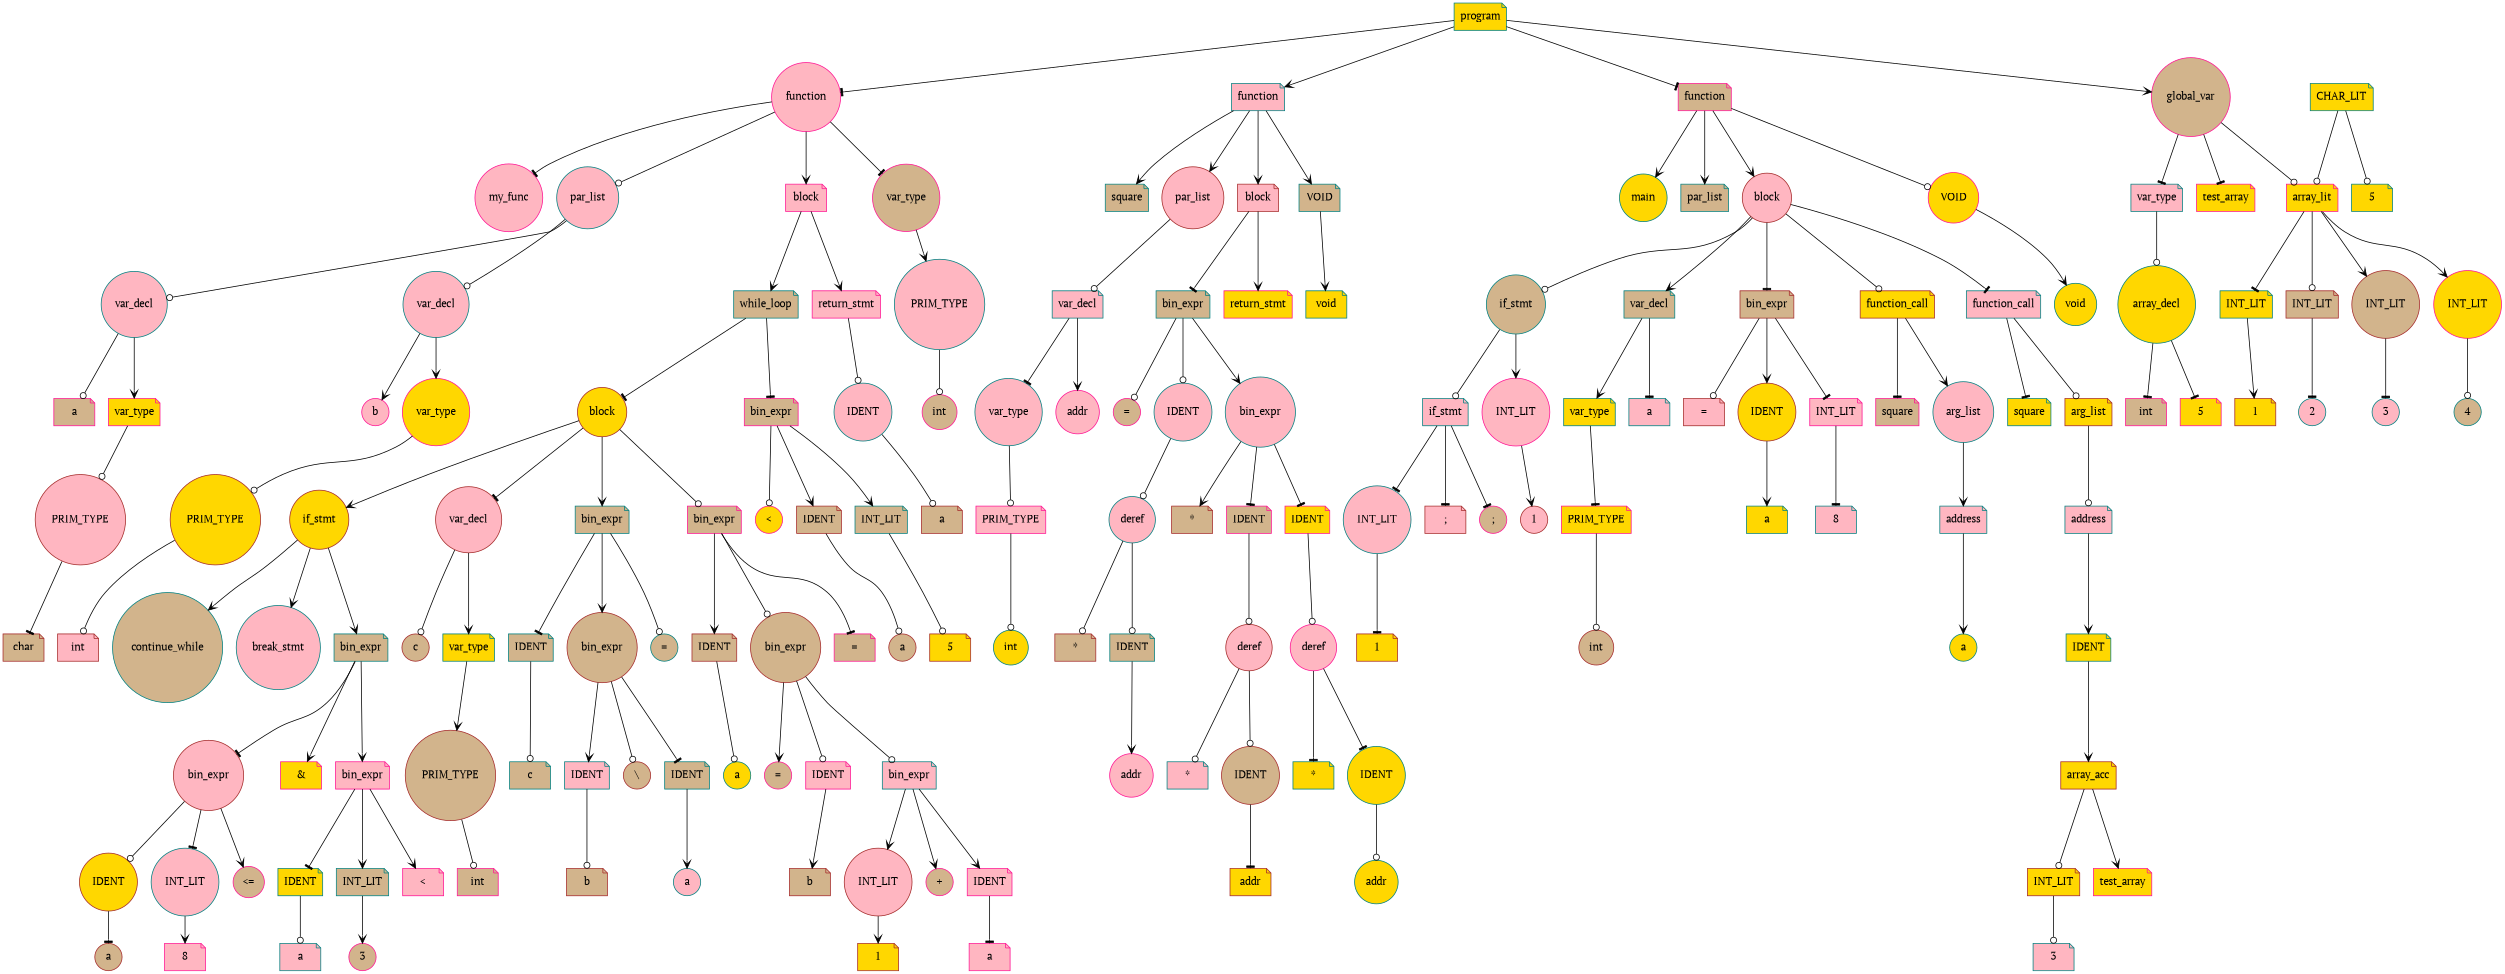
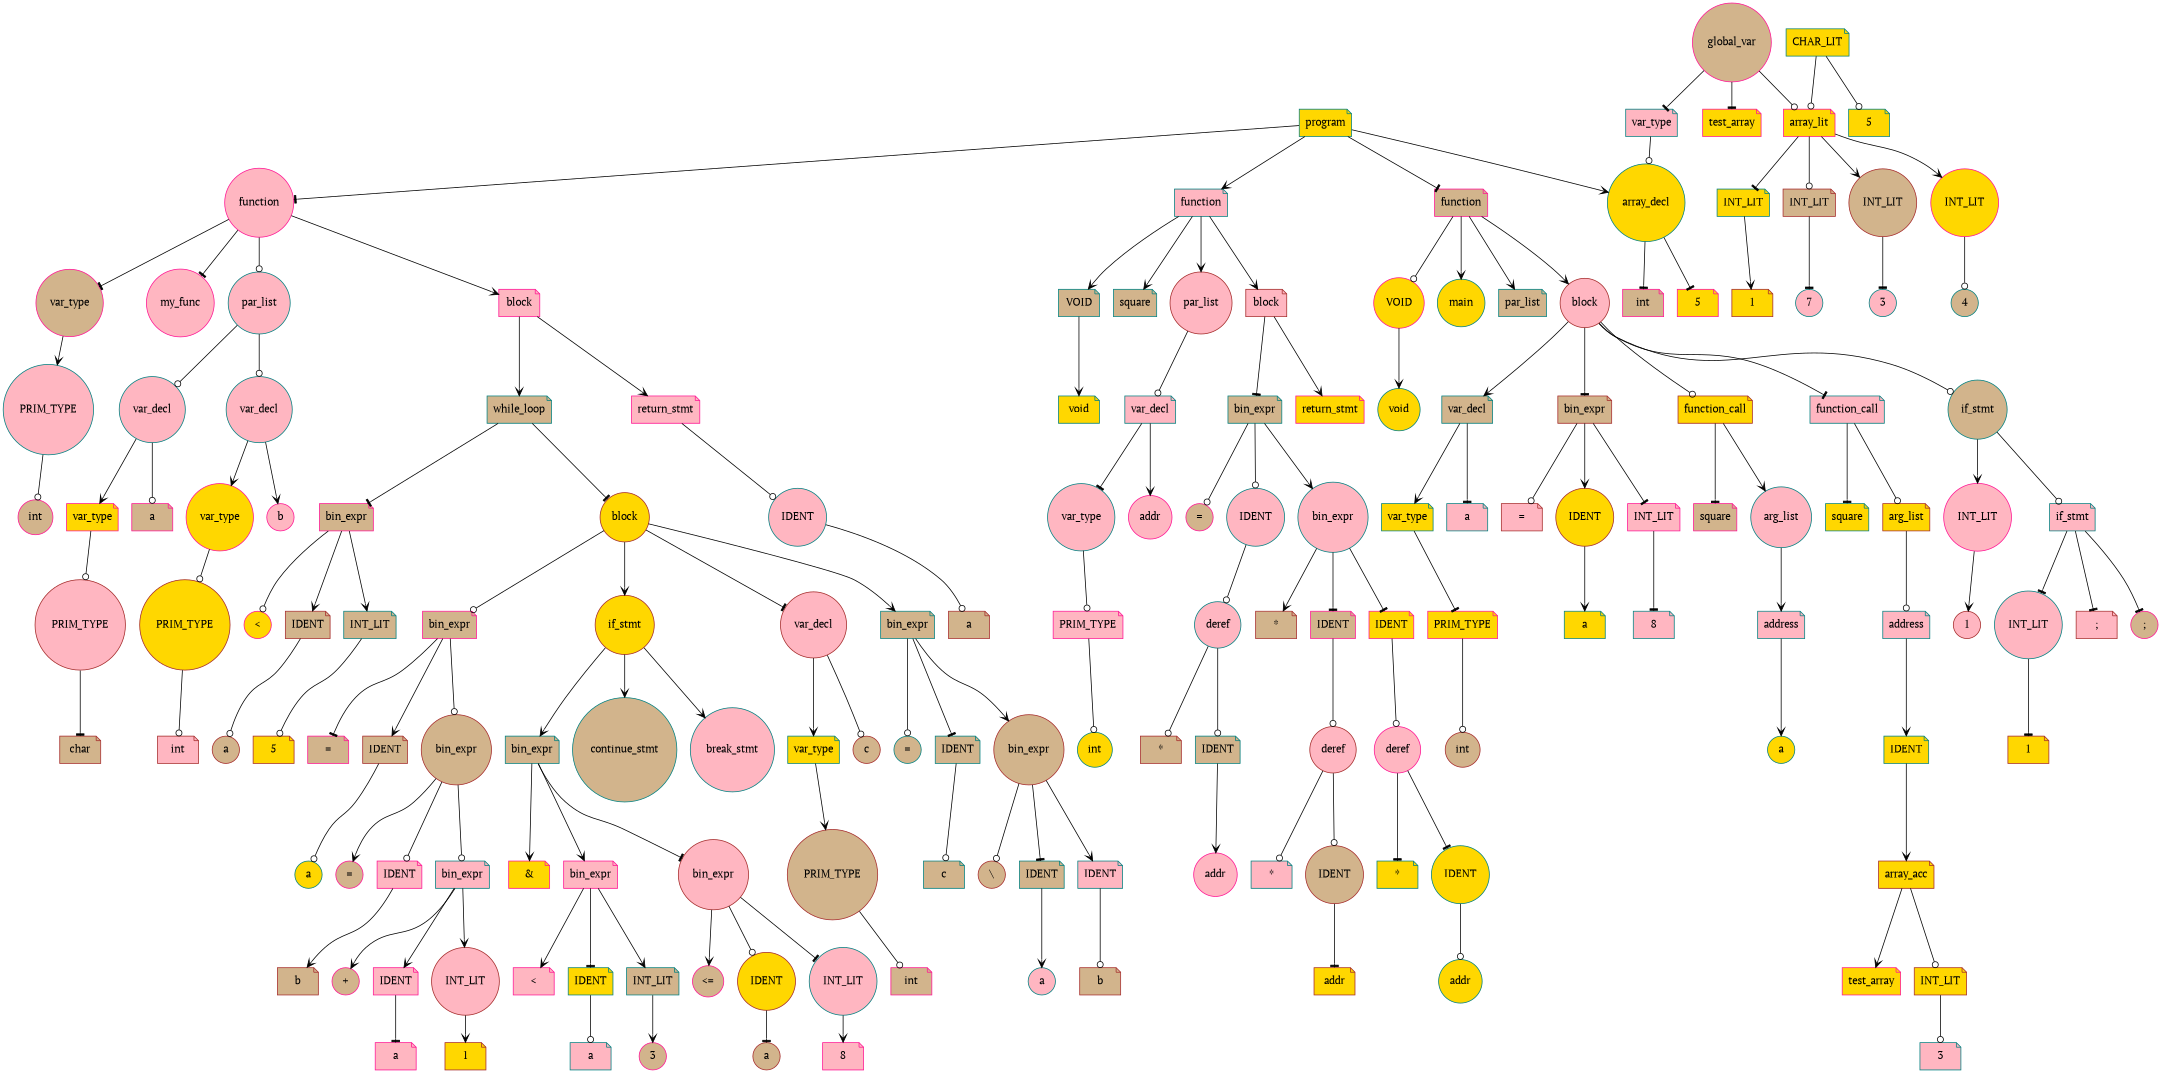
  digraph {
    fontname="PT Serif"
    node [color=teal fillcolor=lightpink fontname="PT Serif" shape=note style=filled]
    edge [arrowhead=vee fontname="PT Serif"]
    n1 [fillcolor=gold label=program]
    n2 [color=deeppink fillcolor=tan label=global_var shape=circle]
    n3 [color=deeppink label=function shape=circle]
    n4 [label=function]
    n5 [color=deeppink fillcolor=tan label=function]
    n6 [label=var_type]
    n7 [color=deeppink fillcolor=gold label=test_array]
    n8 [color=deeppink fillcolor=gold label=array_lit]
    n9 [color=deeppink fillcolor=tan label=var_type shape=circle]
    n10 [color=deeppink label=my_func shape=circle]
    n11 [label=par_list shape=circle]
    n12 [color=deeppink label=block]
    n13 [fillcolor=tan label=VOID]
    n14 [fillcolor=tan label=square]
    n15 [color=brown label=par_list shape=circle]
    n16 [color=brown label=block]
    n17 [color=deeppink fillcolor=gold label=VOID shape=circle]
    n18 [fillcolor=gold label=main shape=circle]
    n19 [fillcolor=tan label=par_list]
    n20 [color=brown label=block shape=circle]
    n21 [fillcolor=gold label=array_decl shape=circle]
    n22 [fillcolor=gold label=INT_LIT]
    n23 [color=brown fillcolor=tan label=INT_LIT]
    n24 [color=brown fillcolor=tan label=INT_LIT shape=circle]
    n25 [color=deeppink fillcolor=gold label=INT_LIT shape=circle]
    n26 [label=PRIM_TYPE shape=circle]
    n27 [label=var_decl shape=circle]
    n28 [label=var_decl shape=circle]
    n29 [fillcolor=tan label=while_loop]
    n30 [color=deeppink label=return_stmt]
    n31 [fillcolor=gold label=void]
    n32 [label=var_decl]
    n33 [fillcolor=tan label=bin_expr]
    n34 [color=deeppink fillcolor=gold label=return_stmt]
    n35 [fillcolor=gold label=void shape=circle]
    n36 [fillcolor=tan label=var_decl]
    n37 [color=brown fillcolor=tan label=bin_expr]
    n38 [color=brown fillcolor=gold label=function_call]
    n39 [label=function_call]
    n40 [fillcolor=tan label=if_stmt shape=circle]
    n41 [color=deeppink fillcolor=tan label=int]
    n42 [color=deeppink fillcolor=gold label=5]
    n43 [color=brown fillcolor=gold label=1]
-   n44 [label=2 shape=circle]
+   n44 [label=7 shape=circle]
    n45 [label=3 shape=circle]
    n46 [fillcolor=tan label=4 shape=circle]
    n47 [fillcolor=gold label=CHAR_LIT]
    n48 [fillcolor=gold label=5]
    n49 [color=deeppink fillcolor=tan label=int shape=circle]
    n50 [color=deeppink fillcolor=gold label=var_type]
    n51 [color=deeppink fillcolor=tan label=a]
    n52 [color=deeppink fillcolor=gold label=var_type shape=circle]
    n53 [color=deeppink label=b shape=circle]
    n54 [color=deeppink fillcolor=tan label=bin_expr]
    n55 [color=brown fillcolor=gold label=block shape=circle]
    n56 [label=IDENT shape=circle]
    n57 [color=brown label=PRIM_TYPE shape=circle]
    n58 [color=brown fillcolor=gold label=PRIM_TYPE shape=circle]
    n59 [color=brown fillcolor=tan label=char]
    n60 [color=brown label=int]
    n61 [color=deeppink fillcolor=gold label="<" shape=circle]
    n62 [color=brown fillcolor=tan label=IDENT]
    n63 [fillcolor=tan label=INT_LIT]
    n64 [color=deeppink fillcolor=tan label=bin_expr]
    n65 [color=brown fillcolor=gold label=if_stmt shape=circle]
    n66 [color=brown label=var_decl shape=circle]
    n67 [fillcolor=tan label=bin_expr]
    n68 [color=brown fillcolor=tan label=a]
    n69 [color=brown fillcolor=tan label=a shape=circle]
    n70 [color=brown fillcolor=gold label=5]
    n71 [color=deeppink fillcolor=tan label="="]
    n72 [color=brown fillcolor=tan label=IDENT]
    n73 [color=brown fillcolor=tan label=bin_expr shape=circle]
    n74 [fillcolor=tan label=bin_expr]
-   n75 [fillcolor=tan label=continue_while shape=circle]
+   n75 [fillcolor=tan label=continue_stmt shape=circle]
    n76 [label=break_stmt shape=circle]
    n77 [fillcolor=gold label=var_type]
    n78 [color=brown fillcolor=tan label=c shape=circle]
    n79 [fillcolor=tan label="=" shape=circle]
    n80 [fillcolor=tan label=IDENT]
    n81 [color=brown fillcolor=tan label=bin_expr shape=circle]
    n82 [fillcolor=gold label=a shape=circle]
    n83 [color=deeppink fillcolor=tan label="=" shape=circle]
    n84 [color=deeppink label=IDENT]
    n85 [label=bin_expr]
    n86 [color=deeppink fillcolor=gold label="&"]
    n87 [color=deeppink label=bin_expr]
    n88 [color=brown label=bin_expr shape=circle]
    n89 [color=brown fillcolor=tan label=PRIM_TYPE shape=circle]
    n90 [fillcolor=tan label=c]
    n91 [color=brown fillcolor=tan label="\\" shape=circle]
    n92 [fillcolor=tan label=IDENT]
    n93 [label=IDENT]
    n94 [color=brown fillcolor=tan label=b]
    n95 [color=deeppink fillcolor=tan label="+" shape=circle]
    n96 [color=deeppink label=IDENT]
    n97 [color=brown label=INT_LIT shape=circle]
    n98 [color=deeppink label=a]
    n99 [color=brown fillcolor=gold label=1]
    n100 [color=deeppink label="<"]
    n101 [fillcolor=gold label=IDENT]
    n102 [fillcolor=tan label=INT_LIT]
    n103 [color=deeppink fillcolor=tan label="<=" shape=circle]
    n104 [color=brown fillcolor=gold label=IDENT shape=circle]
    n105 [label=INT_LIT shape=circle]
    n106 [label=a]
    n107 [color=deeppink fillcolor=tan label=3 shape=circle]
    n108 [color=brown fillcolor=tan label=a shape=circle]
    n109 [color=deeppink label=8]
    n110 [color=deeppink fillcolor=tan label=int]
    n111 [label=a shape=circle]
    n112 [color=brown fillcolor=tan label=b]
    n113 [label=var_type shape=circle]
    n114 [color=deeppink label=addr shape=circle]
    n115 [color=deeppink fillcolor=tan label="=" shape=circle]
    n116 [label=IDENT shape=circle]
    n117 [label=bin_expr shape=circle]
    n118 [color=deeppink label=PRIM_TYPE]
    n119 [fillcolor=gold label=int shape=circle]
    n120 [label=deref shape=circle]
    n121 [color=brown fillcolor=tan label="*"]
    n122 [color=deeppink fillcolor=tan label=IDENT]
    n123 [color=deeppink fillcolor=gold label=IDENT]
    n124 [color=brown fillcolor=tan label="*"]
    n125 [fillcolor=tan label=IDENT]
    n126 [color=brown label=deref shape=circle]
    n127 [color=deeppink label=deref shape=circle]
    n128 [color=deeppink label=addr shape=circle]
    n129 [label="*"]
    n130 [color=brown fillcolor=tan label=IDENT shape=circle]
    n131 [fillcolor=gold label="*"]
    n132 [fillcolor=gold label=IDENT shape=circle]
    n133 [color=brown fillcolor=gold label=addr]
    n134 [fillcolor=gold label=addr shape=circle]
    n135 [fillcolor=gold label=var_type]
    n136 [label=a]
    n137 [color=brown label="="]
    n138 [color=brown fillcolor=gold label=IDENT shape=circle]
    n139 [color=deeppink label=INT_LIT]
    n140 [color=deeppink fillcolor=tan label=square]
    n141 [label=arg_list shape=circle]
    n142 [fillcolor=gold label=square]
    n143 [color=brown fillcolor=gold label=arg_list]
    n144 [color=deeppink label=INT_LIT shape=circle]
    n145 [label=if_stmt]
    n146 [color=deeppink fillcolor=gold label=PRIM_TYPE]
    n147 [fillcolor=gold label=a]
    n148 [label=8]
    n149 [label=address]
    n150 [label=address]
    n151 [color=brown label=1 shape=circle]
    n152 [label=INT_LIT shape=circle]
    n153 [color=brown label=";"]
    n154 [color=deeppink fillcolor=tan label=";" shape=circle]
    n155 [color=brown fillcolor=tan label=int shape=circle]
    n156 [fillcolor=gold label=a shape=circle]
    n157 [fillcolor=gold label=IDENT]
    n158 [color=brown fillcolor=gold label=array_acc]
    n159 [color=deeppink fillcolor=gold label=test_array]
    n160 [color=brown fillcolor=gold label=INT_LIT]
    n161 [label=3]
    n162 [color=brown fillcolor=gold label=1]
-   n1 -> n2
+   n1 -> n21
    n1 -> n3 [arrowhead=tee]
    n1 -> n4
    n1 -> n5 [arrowhead=tee]
    n2 -> n6 [arrowhead=tee]
    n2 -> n7 [arrowhead=tee]
    n2 -> n8 [arrowhead=odot]
    n3 -> n9 [arrowhead=tee]
    n3 -> n10 [arrowhead=tee]
    n3 -> n11 [arrowhead=odot]
    n3 -> n12
    n4 -> n13
    n4 -> n14
    n4 -> n15
    n4 -> n16
    n5 -> n17 [arrowhead=odot]
    n5 -> n18
    n5 -> n19
    n5 -> n20
    n6 -> n21 [arrowhead=odot]
    n8 -> n22 [arrowhead=tee]
    n8 -> n23 [arrowhead=odot]
    n8 -> n24
    n8 -> n25
    n9 -> n26
    n11 -> n27 [arrowhead=odot]
    n11 -> n28 [arrowhead=odot]
    n12 -> n29
    n12 -> n30
    n13 -> n31
    n15 -> n32 [arrowhead=odot]
    n16 -> n33 [arrowhead=tee]
    n16 -> n34
    n17 -> n35
    n20 -> n36
    n20 -> n37 [arrowhead=tee]
    n20 -> n38 [arrowhead=odot]
    n20 -> n39 [arrowhead=tee]
    n20 -> n40 [arrowhead=odot]
    n21 -> n41 [arrowhead=tee]
    n21 -> n42 [arrowhead=tee]
    n22 -> n43
    n23 -> n44 [arrowhead=tee]
    n24 -> n45 [arrowhead=tee]
    n25 -> n46 [arrowhead=odot]
    n26 -> n49 [arrowhead=odot]
    n27 -> n50
    n27 -> n51 [arrowhead=odot]
    n28 -> n52
    n28 -> n53
    n29 -> n54 [arrowhead=tee]
    n29 -> n55 [arrowhead=tee]
    n30 -> n56 [arrowhead=odot]
    n32 -> n113 [arrowhead=tee]
    n32 -> n114
    n33 -> n115 [arrowhead=odot]
    n33 -> n116 [arrowhead=odot]
    n33 -> n117
    n36 -> n135
    n36 -> n136 [arrowhead=tee]
    n37 -> n137 [arrowhead=odot]
    n37 -> n138
    n37 -> n139 [arrowhead=tee]
    n38 -> n140 [arrowhead=tee]
    n38 -> n141
    n39 -> n142 [arrowhead=tee]
    n39 -> n143 [arrowhead=odot]
    n40 -> n144
    n40 -> n145 [arrowhead=odot]
    n47 -> n8 [arrowhead=odot]
    n47 -> n48 [arrowhead=odot]
    n50 -> n57 [arrowhead=odot]
    n52 -> n58 [arrowhead=odot]
    n54 -> n61 [arrowhead=odot]
    n54 -> n62
    n54 -> n63
    n55 -> n64 [arrowhead=odot]
    n55 -> n65
    n55 -> n66 [arrowhead=tee]
    n55 -> n67
    n56 -> n68 [arrowhead=odot]
    n57 -> n59 [arrowhead=tee]
    n58 -> n60 [arrowhead=odot]
    n62 -> n69 [arrowhead=odot]
    n63 -> n70 [arrowhead=odot]
    n64 -> n71 [arrowhead=tee]
    n64 -> n72
    n64 -> n73 [arrowhead=odot]
    n65 -> n74
    n65 -> n75
    n65 -> n76
    n66 -> n77
    n66 -> n78 [arrowhead=odot]
    n67 -> n79 [arrowhead=odot]
    n67 -> n80 [arrowhead=tee]
    n67 -> n81
    n72 -> n82 [arrowhead=odot]
    n73 -> n83
    n73 -> n84 [arrowhead=odot]
    n73 -> n85 [arrowhead=odot]
    n74 -> n86
    n74 -> n87
    n74 -> n88 [arrowhead=tee]
    n77 -> n89
    n80 -> n90 [arrowhead=odot]
    n81 -> n91 [arrowhead=odot]
    n81 -> n92 [arrowhead=tee]
    n81 -> n93
    n84 -> n94
    n85 -> n95
    n85 -> n96
    n85 -> n97
    n87 -> n100
    n87 -> n101 [arrowhead=tee]
    n87 -> n102
    n88 -> n103
    n88 -> n104 [arrowhead=odot]
    n88 -> n105 [arrowhead=tee]
    n89 -> n110 [arrowhead=odot]
    n92 -> n111
    n93 -> n112 [arrowhead=odot]
    n96 -> n98 [arrowhead=tee]
    n97 -> n99
    n101 -> n106 [arrowhead=odot]
    n102 -> n107
    n104 -> n108 [arrowhead=tee]
    n105 -> n109
    n113 -> n118 [arrowhead=odot]
    n116 -> n120 [arrowhead=odot]
    n117 -> n121
    n117 -> n122 [arrowhead=tee]
    n117 -> n123 [arrowhead=tee]
    n118 -> n119 [arrowhead=odot]
    n120 -> n124 [arrowhead=odot]
    n120 -> n125 [arrowhead=odot]
    n122 -> n126 [arrowhead=odot]
    n123 -> n127 [arrowhead=odot]
    n125 -> n128
    n126 -> n129 [arrowhead=odot]
    n126 -> n130 [arrowhead=odot]
    n127 -> n131 [arrowhead=tee]
    n127 -> n132 [arrowhead=tee]
    n130 -> n133 [arrowhead=tee]
    n132 -> n134 [arrowhead=odot]
    n135 -> n146 [arrowhead=tee]
    n138 -> n147
    n139 -> n148 [arrowhead=tee]
    n141 -> n149
    n143 -> n150 [arrowhead=odot]
    n144 -> n151
    n145 -> n152 [arrowhead=tee]
    n145 -> n153 [arrowhead=tee]
    n145 -> n154 [arrowhead=tee]
    n146 -> n155 [arrowhead=odot]
    n149 -> n156
    n150 -> n157
    n152 -> n162 [arrowhead=tee]
    n157 -> n158
    n158 -> n159
    n158 -> n160 [arrowhead=odot]
    n160 -> n161 [arrowhead=odot]
  }
